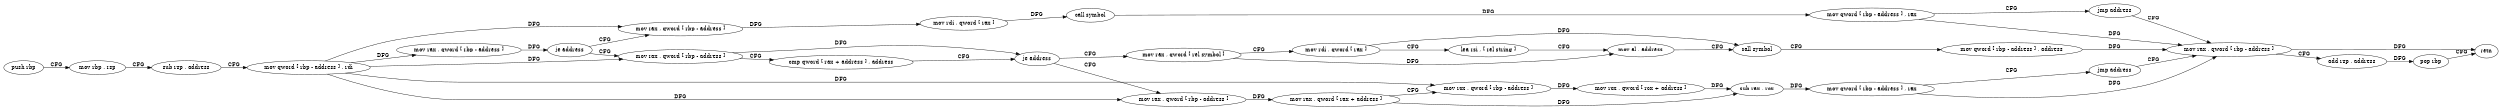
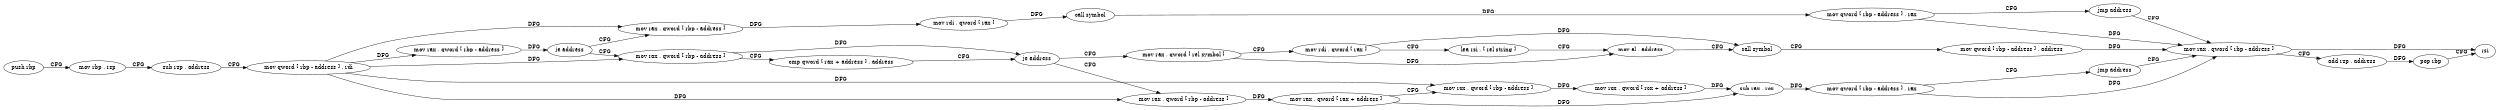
  digraph {
    rankdir=LR
    n1 [label="push rbp"]
    n2 [label="mov rbp , rsp"]
    n3 [label="sub rsp , address"]
    n4 [label="mov qword [ rbp - address ] , rdi"]
    n5 [label="mov rax , qword [ rbp - address ]"]
    n6 [label="mov rax , qword [ rbp - address ]"]
    n7 [label="mov rax , qword [ rbp - address ]"]
    n8 [label="mov rax , qword [ rbp - address ]"]
    n9 [label="mov rcx , qword [ rbp - address ]"]
    n10 [label="je address"]
    n11 [label="cmp qword [ rax + address ] , address"]
    n12 [label="je address"]
    n13 [label="mov rdi , qword [ rax ]"]
    n14 [label="mov rax , qword [ rax + address ]"]
    n15 [label="mov rcx , qword [ rcx + address ]"]
    n16 [label="mov rax , qword [ rel symbol ]"]
    n17 [label="call symbol"]
    n18 [label="mov rdi , qword [ rax ]"]
    n19 [label="mov al , address"]
    n20 [label="lea rsi , [ rel string ]"]
    n21 [label="call symbol"]
    n22 [label="sub rax , rcx"]
    n23 [label="mov qword [ rbp - address ] , rax"]
    n24 [label="jmp address"]
    n25 [label="mov rax , qword [ rbp - address ]"]
    n26 [label="add rsp , address"]
-   n27 [label=retn]
+   n27 [label=rsi]
    n28 [label="pop rbp"]
    n29 [label="mov qword [ rbp - address ] , address"]
    n30 [label="mov qword [ rbp - address ] , rax"]
    n31 [label="jmp address"]
    n1 -> n2 [label=CFG]
    n2 -> n3 [label=CFG]
    n3 -> n4 [label=CFG]
    n4 -> n5 [label=DFG]
    n4 -> n6 [label=DFG]
    n4 -> n7 [label=DFG]
    n4 -> n8 [label=DFG]
    n4 -> n9 [label=DFG]
    n5 -> n10 [label=DFG]
    n6 -> n11 [label=CFG]
    n6 -> n12 [label=DFG]
    n7 -> n13 [label=DFG]
    n8 -> n14 [label=DFG]
    n9 -> n15 [label=DFG]
    n10 -> n6 [label=CFG]
    n10 -> n7 [label=CFG]
    n11 -> n12 [label=CFG]
    n12 -> n8 [label=CFG]
    n12 -> n16 [label=CFG]
    n13 -> n17 [label=DFG]
    n14 -> n9 [label=CFG]
    n14 -> n22 [label=DFG]
    n15 -> n22 [label=DFG]
    n16 -> n18 [label=CFG]
    n16 -> n19 [label=DFG]
    n17 -> n23 [label=DFG]
    n18 -> n20 [label=CFG]
    n18 -> n21 [label=DFG]
    n19 -> n21 [label=CFG]
    n20 -> n19 [label=CFG]
    n21 -> n29 [label=CFG]
    n22 -> n30 [label=DFG]
    n23 -> n24 [label=CFG]
    n23 -> n25 [label=DFG]
    n24 -> n25 [label=CFG]
    n25 -> n26 [label=CFG]
    n25 -> n27 [label=DFG]
    n26 -> n28 [label=DFG]
    n28 -> n27 [label=CFG]
    n29 -> n25 [label=DFG]
    n30 -> n25 [label=DFG]
    n30 -> n31 [label=CFG]
    n31 -> n25 [label=CFG]
  }
